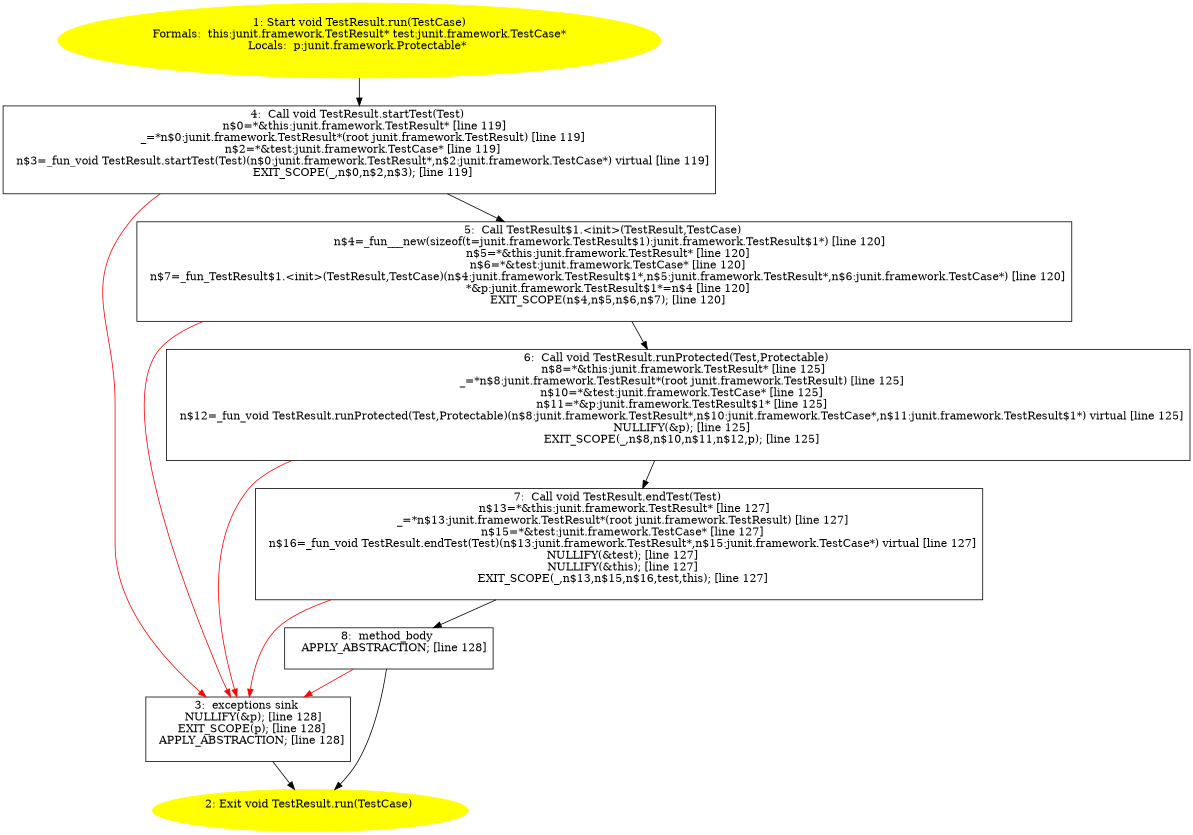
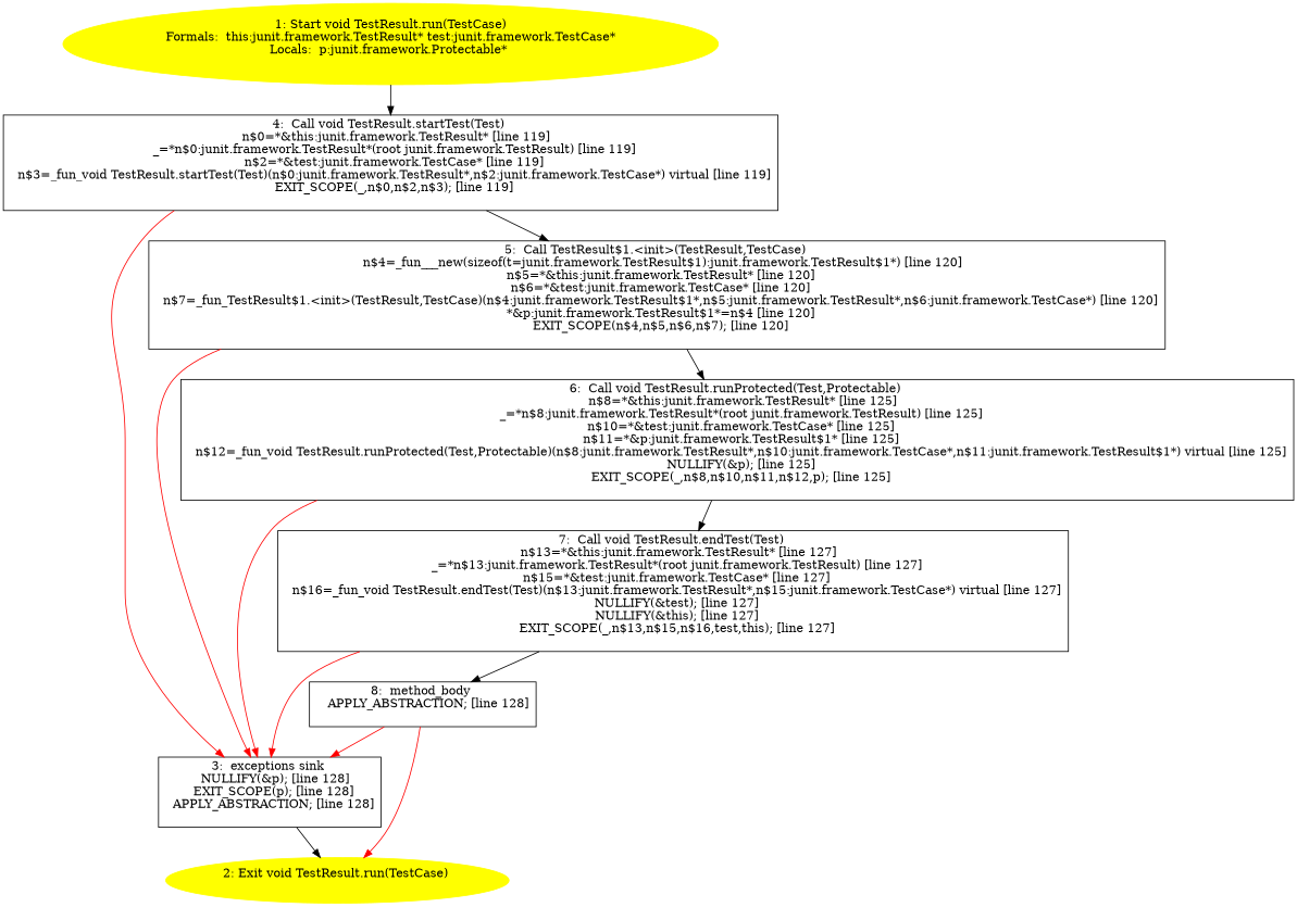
  digraph {
    node [shape=box]
    n1 [color=yellow label="1: Start void TestResult.run(TestCase)\nFormals:  this:junit.framework.TestResult* test:junit.framework.TestCase*\nLocals:  p:junit.framework.Protectable* \n  " style=filled shape=""]
    n2 [label="4:  Call void TestResult.startTest(Test) \n   n$0=*&this:junit.framework.TestResult* [line 119]\n  _=*n$0:junit.framework.TestResult*(root junit.framework.TestResult) [line 119]\n  n$2=*&test:junit.framework.TestCase* [line 119]\n  n$3=_fun_void TestResult.startTest(Test)(n$0:junit.framework.TestResult*,n$2:junit.framework.TestCase*) virtual [line 119]\n  EXIT_SCOPE(_,n$0,n$2,n$3); [line 119]\n "]
    n3 [label="3:  exceptions sink \n   NULLIFY(&p); [line 128]\n  EXIT_SCOPE(p); [line 128]\n  APPLY_ABSTRACTION; [line 128]\n "]
    n4 [label="5:  Call TestResult$1.<init>(TestResult,TestCase) \n   n$4=_fun___new(sizeof(t=junit.framework.TestResult$1):junit.framework.TestResult$1*) [line 120]\n  n$5=*&this:junit.framework.TestResult* [line 120]\n  n$6=*&test:junit.framework.TestCase* [line 120]\n  n$7=_fun_TestResult$1.<init>(TestResult,TestCase)(n$4:junit.framework.TestResult$1*,n$5:junit.framework.TestResult*,n$6:junit.framework.TestCase*) [line 120]\n  *&p:junit.framework.TestResult$1*=n$4 [line 120]\n  EXIT_SCOPE(n$4,n$5,n$6,n$7); [line 120]\n "]
    n5 [color=yellow label="2: Exit void TestResult.run(TestCase) \n  " style=filled shape=""]
    n6 [label="6:  Call void TestResult.runProtected(Test,Protectable) \n   n$8=*&this:junit.framework.TestResult* [line 125]\n  _=*n$8:junit.framework.TestResult*(root junit.framework.TestResult) [line 125]\n  n$10=*&test:junit.framework.TestCase* [line 125]\n  n$11=*&p:junit.framework.TestResult$1* [line 125]\n  n$12=_fun_void TestResult.runProtected(Test,Protectable)(n$8:junit.framework.TestResult*,n$10:junit.framework.TestCase*,n$11:junit.framework.TestResult$1*) virtual [line 125]\n  NULLIFY(&p); [line 125]\n  EXIT_SCOPE(_,n$8,n$10,n$11,n$12,p); [line 125]\n "]
    n7 [label="7:  Call void TestResult.endTest(Test) \n   n$13=*&this:junit.framework.TestResult* [line 127]\n  _=*n$13:junit.framework.TestResult*(root junit.framework.TestResult) [line 127]\n  n$15=*&test:junit.framework.TestCase* [line 127]\n  n$16=_fun_void TestResult.endTest(Test)(n$13:junit.framework.TestResult*,n$15:junit.framework.TestCase*) virtual [line 127]\n  NULLIFY(&test); [line 127]\n  NULLIFY(&this); [line 127]\n  EXIT_SCOPE(_,n$13,n$15,n$16,test,this); [line 127]\n "]
    n8 [label="8:  method_body \n   APPLY_ABSTRACTION; [line 128]\n "]
    n1 -> n2
    n2 -> n3 [color=red]
    n2 -> n4
    n3 -> n5
    n4 -> n3 [color=red]
    n4 -> n6
    n6 -> n3 [color=red]
    n6 -> n7
    n7 -> n3 [color=red]
    n7 -> n8
    n8 -> n3 [color=red]
-   n8 -> n5
+   n8 -> n5 [color=red]
  }
